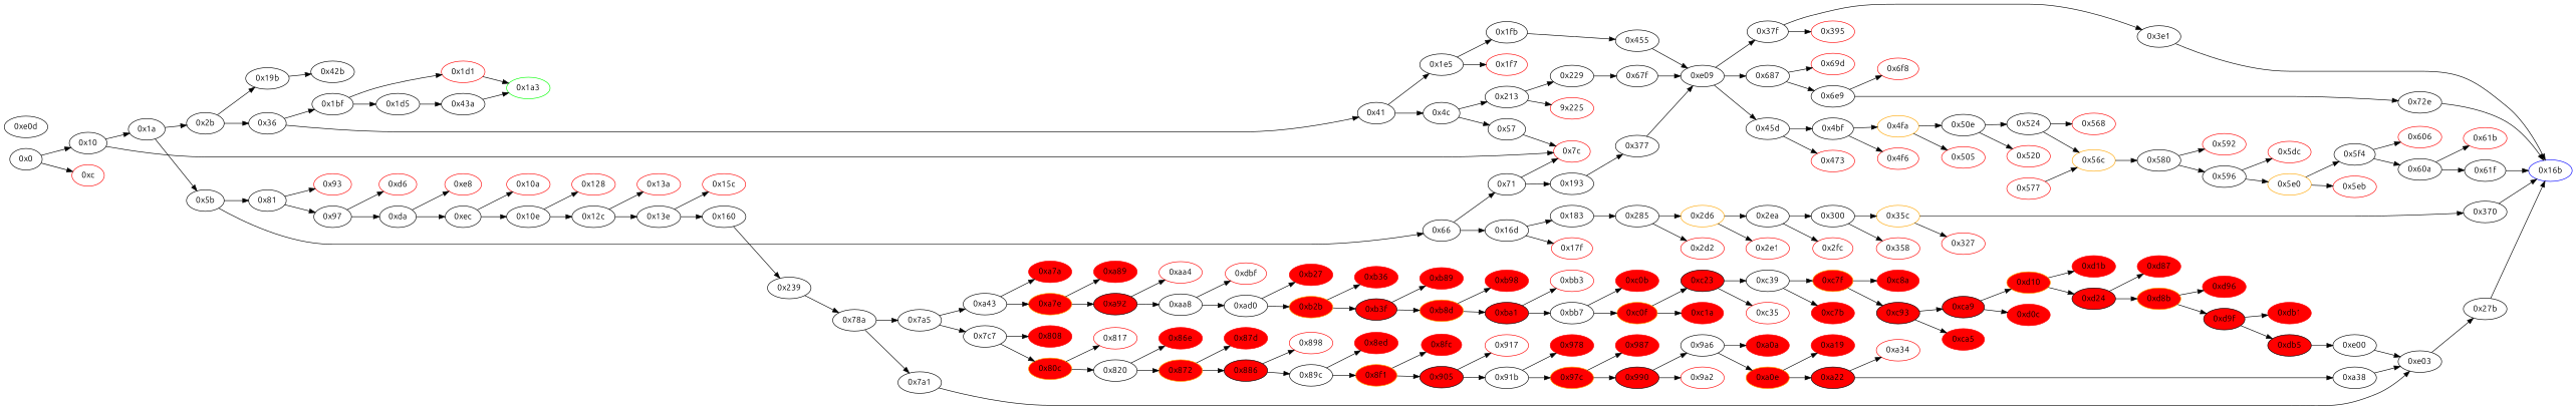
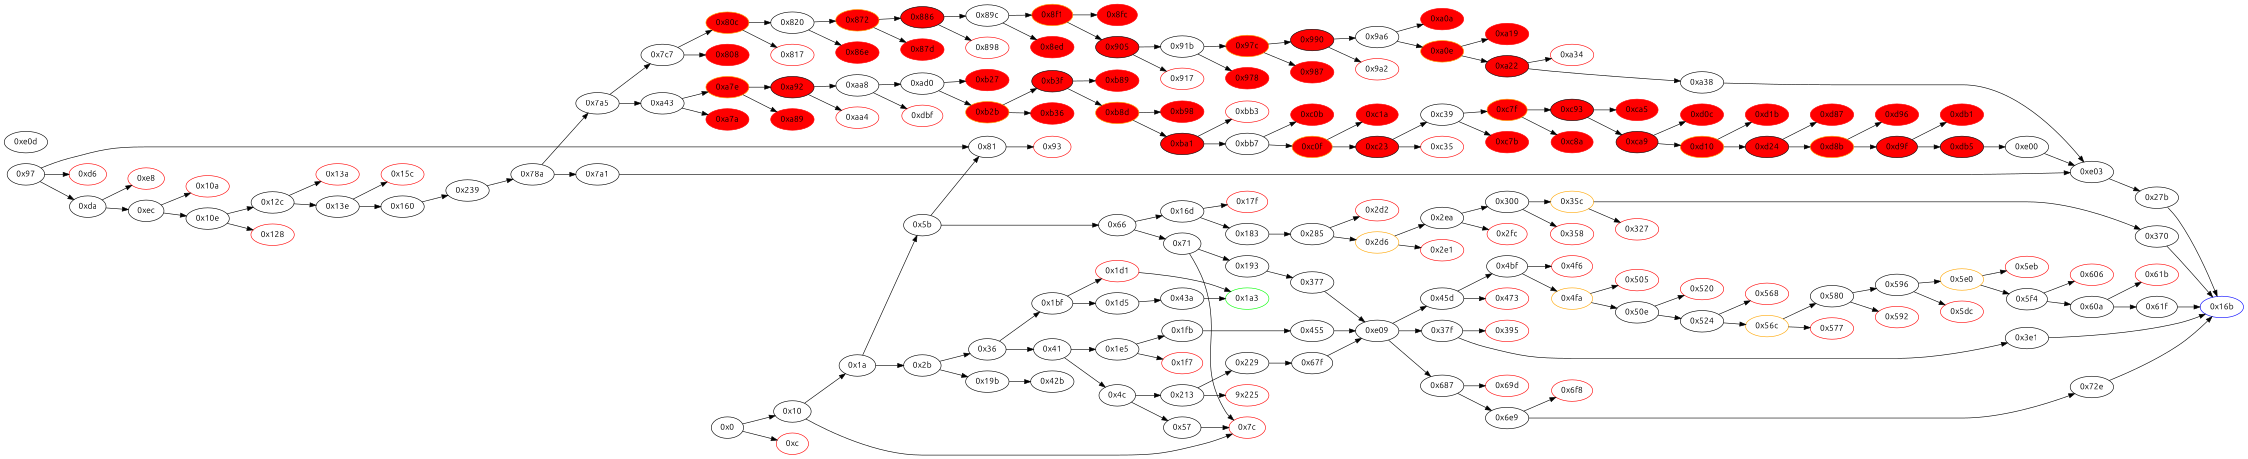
  strict digraph {
    fontname=Ubuntu
    rankdir=LR
    node [fillcolor=white fontname=Ubuntu style=filled]
    edge [fontname=Ubuntu]
    "0x4f6" [color=red]
    "0x4bf"
    "0x4fa" [color=orange]
    "0x50e"
    "0x505" [color=red]
    "0xaa8"
    "0xad0"
    "0xdbf" [color=red]
    "0xb27" [color=red fillcolor=red]
    "0xb2b" [color=orange fillcolor=red]
    "0x56c" [color=orange]
    "0x577" [color=red]
    "0x580"
    "0x592" [color=red]
    "0x596"
    "0x8f1" [color=orange fillcolor=red]
    "0x8fc" [color=red fillcolor=red]
    "0x905" [fillcolor=red]
    "0x91b"
    "0x917" [color=red]
    "0x93" [color=red]
    "0x7a1"
    "0xe03"
    "0x27b"
    "0x2fc" [color=red]
    "0xe09"
    "0x687"
    "0x37f"
    "0x45d"
    "0x6e9"
    "0x69d" [color=red]
    "0x395" [color=red]
    "0x3e1"
    "0x473" [color=red]
    "0x36"
    "0x41"
    "0x1bf"
    "0x4c"
    "0x1e5"
    "0x1d1" [color=red]
    "0x1d5"
    "0x72e"
    "0x6f8" [color=red]
    "0x16b" [color=blue]
    "0x1fb"
    "0x455"
    "0x5b"
    "0x66"
    "0x81"
    "0x16d"
    "0x71"
    "0x97"
    "0xb3f" [fillcolor=red]
    "0xb36" [color=red fillcolor=red]
    "0xc7b" [color=red fillcolor=red]
    "0xc39"
    "0xc7f" [color=orange fillcolor=red]
    "0xc8a" [color=red fillcolor=red]
    "0xc93" [fillcolor=red]
    "0x183"
    "0x17f" [color=red]
    "0x7c" [color=red]
    "0x193"
    "0xd24" [fillcolor=red]
    "0xd87" [color=red fillcolor=red]
    "0xd8b" [color=orange fillcolor=red]
    "0xd9f" [fillcolor=red]
    "0xd96" [color=red fillcolor=red]
    "0x97c" [color=orange fillcolor=red]
    "0x990" [fillcolor=red]
    "0x987" [color=red fillcolor=red]
    "0x9a6"
    "0x9a2" [color=red]
    "0x978" [color=red fillcolor=red]
    "0xdb5" [fillcolor=red]
    "0xdb1" [color=red fillcolor=red]
    "0xe00"
    "0xa0a" [color=red fillcolor=red]
    "0x0"
    "0x10"
    "0xc" [color=red]
    "0x1a"
    "0xa0e" [color=orange fillcolor=red]
    "0x524"
    "0x568" [color=red]
    "0x19b"
    "0x42b"
    "0xca9" [fillcolor=red]
    "0xd10" [color=orange fillcolor=red]
    "0xd0c" [color=red fillcolor=red]
    "0xd1b" [color=red fillcolor=red]
    "0xa34" [color=red]
    "0x377"
    "0x67f"
    "0x87d" [color=red fillcolor=red]
    "0xa7a" [color=red fillcolor=red]
    "0xa43"
    "0xa7e" [color=orange fillcolor=red]
    "0xa89" [color=red fillcolor=red]
    "0xa92" [fillcolor=red]
    "0x89c"
    "0x8ed" [color=red fillcolor=red]
    "0x13a" [color=red]
    "0x817" [color=red]
    "0x5eb" [color=red]
    "0x2d2" [color=red]
    "0xca5" [color=red fillcolor=red]
    "0x285"
    "0x2d6" [color=orange]
    "0x2ea"
    "0x300"
    "0x35c" [color=orange]
    "0x358" [color=red]
    "0x808" [color=red fillcolor=red]
    "0x15c" [color=red]
    "0x13e"
    "0x160"
    "0x239"
    "0x12c"
    "0x5f4"
    "0x60a"
    "0x606" [color=red]
    "0x61b" [color=red]
    "0x61f"
    "0xb89" [color=red fillcolor=red]
    "0xb8d" [color=orange fillcolor=red]
    "0xb98" [color=red fillcolor=red]
    "0xba1" [fillcolor=red]
    "0xc1a" [color=red fillcolor=red]
    "0x1a3" [color=green]
    "0x57"
    "0x213"
    "0x1f7" [color=red]
    n134 [color=red label="0x327"]
    "0xa22" [fillcolor=red]
    "0xa19" [color=red fillcolor=red]
    "0xa38"
    "0xc23" [fillcolor=red]
    "0xc35" [color=red]
    "0x7a5"
    "0x7c7"
    "0x80c" [color=orange fillcolor=red]
    "0x2e1" [color=red]
    "0xe8" [color=red]
    "0x520" [color=red]
    "0x370"
    "0x886" [fillcolor=red]
    "0x898" [color=red]
    "0x128" [color=red]
    "0x2b"
    "0xbb3" [color=red]
    "0xbb7"
    "0xc0b" [color=red fillcolor=red]
    "0xc0f" [color=orange fillcolor=red]
    "0x86e" [color=red fillcolor=red]
    "0xd6" [color=red]
    "0x229"
    n158 [color=red label="9x225"]
    "0x43a"
    "0xda"
    "0xec"
    "0x5e0" [color=orange]
    "0x5dc" [color=red]
    "0x10a" [color=red]
    "0x10e"
    "0xaa4" [color=red]
    "0x78a"
    "0x820"
    "0x872" [color=orange fillcolor=red]
    "0xe0d"
    "0x4bf" -> "0x4f6"
    "0x4bf" -> "0x4fa"
    "0x4fa" -> "0x50e"
    "0x4fa" -> "0x505"
    "0x50e" -> "0x524"
    "0x50e" -> "0x520"
    "0xaa8" -> "0xad0"
    "0xaa8" -> "0xdbf"
    "0xad0" -> "0xb27"
    "0xad0" -> "0xb2b"
    "0xb2b" -> "0xb3f"
    "0xb2b" -> "0xb36"
-   "0x577" -> "0x56c"
+   "0x56c" -> "0x577"
    "0x56c" -> "0x580"
    "0x580" -> "0x592"
    "0x580" -> "0x596"
    "0x596" -> "0x5e0"
    "0x596" -> "0x5dc"
    "0x8f1" -> "0x8fc"
    "0x8f1" -> "0x905"
    "0x905" -> "0x91b"
    "0x905" -> "0x917"
    "0x91b" -> "0x97c"
    "0x91b" -> "0x978"
    "0x7a1" -> "0xe03"
    "0xe03" -> "0x27b"
    "0x27b" -> "0x16b"
    "0xe09" -> "0x687"
    "0xe09" -> "0x37f"
    "0xe09" -> "0x45d"
    "0x687" -> "0x6e9"
    "0x687" -> "0x69d"
    "0x37f" -> "0x395"
    "0x37f" -> "0x3e1"
    "0x45d" -> "0x4bf"
    "0x45d" -> "0x473"
    "0x6e9" -> "0x72e"
    "0x6e9" -> "0x6f8"
    "0x3e1" -> "0x16b"
    "0x36" -> "0x41"
    "0x36" -> "0x1bf"
    "0x41" -> "0x4c"
    "0x41" -> "0x1e5"
    "0x1bf" -> "0x1d1"
    "0x1bf" -> "0x1d5"
    "0x4c" -> "0x57"
    "0x4c" -> "0x213"
    "0x1e5" -> "0x1fb"
    "0x1e5" -> "0x1f7"
    "0x1d1" -> "0x1a3"
    "0x1d5" -> "0x43a"
    "0x72e" -> "0x16b"
    "0x1fb" -> "0x455"
    "0x455" -> "0xe09"
    "0x5b" -> "0x66"
    "0x5b" -> "0x81"
    "0x66" -> "0x16d"
    "0x66" -> "0x71"
    "0x81" -> "0x93"
-   "0x81" -> "0x97"
+   "0x97" -> "0x81"
    "0x16d" -> "0x183"
    "0x16d" -> "0x17f"
    "0x71" -> "0x7c"
    "0x71" -> "0x193"
    "0x97" -> "0xd6"
    "0x97" -> "0xda"
    "0xb3f" -> "0xb89"
    "0xb3f" -> "0xb8d"
    "0xc39" -> "0xc7b"
    "0xc39" -> "0xc7f"
    "0xc7f" -> "0xc8a"
    "0xc7f" -> "0xc93"
    "0xc93" -> "0xca9"
    "0xc93" -> "0xca5"
    "0x183" -> "0x285"
    "0x193" -> "0x377"
    "0xd24" -> "0xd87"
    "0xd24" -> "0xd8b"
    "0xd8b" -> "0xd9f"
    "0xd8b" -> "0xd96"
    "0xd9f" -> "0xdb5"
    "0xd9f" -> "0xdb1"
    "0x97c" -> "0x990"
    "0x97c" -> "0x987"
    "0x990" -> "0x9a6"
    "0x990" -> "0x9a2"
    "0x9a6" -> "0xa0a"
    "0x9a6" -> "0xa0e"
    "0xdb5" -> "0xe00"
    "0xe00" -> "0xe03"
    "0x0" -> "0x10"
    "0x0" -> "0xc"
    "0x10" -> "0x7c"
    "0x10" -> "0x1a"
    "0x1a" -> "0x5b"
    "0x1a" -> "0x2b"
    "0xa0e" -> "0xa22"
    "0xa0e" -> "0xa19"
    "0x524" -> "0x56c"
    "0x524" -> "0x568"
    "0x19b" -> "0x42b"
    "0xca9" -> "0xd10"
    "0xca9" -> "0xd0c"
    "0xd10" -> "0xd24"
    "0xd10" -> "0xd1b"
    "0x377" -> "0xe09"
    "0x67f" -> "0xe09"
    "0xa43" -> "0xa7a"
    "0xa43" -> "0xa7e"
    "0xa7e" -> "0xa89"
    "0xa7e" -> "0xa92"
    "0xa92" -> "0xaa8"
    "0xa92" -> "0xaa4"
    "0x89c" -> "0x8f1"
    "0x89c" -> "0x8ed"
    "0x285" -> "0x2d2"
    "0x285" -> "0x2d6"
    "0x2d6" -> "0x2ea"
    "0x2d6" -> "0x2e1"
    "0x2ea" -> "0x2fc"
    "0x2ea" -> "0x300"
    "0x300" -> "0x35c"
    "0x300" -> "0x358"
    "0x35c" -> n134
    "0x35c" -> "0x370"
    "0x13e" -> "0x15c"
    "0x13e" -> "0x160"
    "0x160" -> "0x239"
    "0x239" -> "0x78a"
    "0x12c" -> "0x13a"
    "0x12c" -> "0x13e"
    "0x5f4" -> "0x60a"
    "0x5f4" -> "0x606"
    "0x60a" -> "0x61b"
    "0x60a" -> "0x61f"
    "0x61f" -> "0x16b"
    "0xb8d" -> "0xb98"
    "0xb8d" -> "0xba1"
    "0xba1" -> "0xbb3"
    "0xba1" -> "0xbb7"
    "0x57" -> "0x7c"
    "0x213" -> "0x229"
    "0x213" -> n158
    "0xa22" -> "0xa34"
    "0xa22" -> "0xa38"
    "0xa38" -> "0xe03"
    "0xc23" -> "0xc39"
    "0xc23" -> "0xc35"
    "0x7a5" -> "0xa43"
    "0x7a5" -> "0x7c7"
    "0x7c7" -> "0x808"
    "0x7c7" -> "0x80c"
    "0x80c" -> "0x817"
    "0x80c" -> "0x820"
    "0x370" -> "0x16b"
    "0x886" -> "0x89c"
    "0x886" -> "0x898"
    "0x2b" -> "0x36"
    "0x2b" -> "0x19b"
    "0xbb7" -> "0xc0b"
    "0xbb7" -> "0xc0f"
    "0xc0f" -> "0xc1a"
    "0xc0f" -> "0xc23"
    "0x229" -> "0x67f"
    "0x43a" -> "0x1a3"
    "0xda" -> "0xe8"
    "0xda" -> "0xec"
    "0xec" -> "0x10a"
    "0xec" -> "0x10e"
    "0x5e0" -> "0x5eb"
    "0x5e0" -> "0x5f4"
    "0x10e" -> "0x12c"
    "0x10e" -> "0x128"
    "0x78a" -> "0x7a1"
    "0x78a" -> "0x7a5"
    "0x820" -> "0x86e"
    "0x820" -> "0x872"
    "0x872" -> "0x87d"
    "0x872" -> "0x886"
  }
